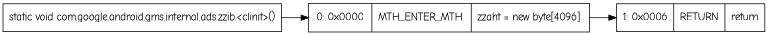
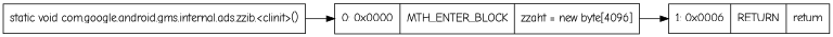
  digraph {
    rankdir=LR
    fontname="Comic Neue"
    node [shape=record fontname="Comic Neue"]
    edge [fontname="Comic Neue"]
-   n1 [label="{0\:\ 0x0000|MTH_ENTER_MTH\l|zzaht = new byte[4096]\l}"]
+   n1 [label="{0\:\ 0x0000|MTH_ENTER_BLOCK\l|zzaht = new byte[4096]\l}"]
    n2 [label="{1\:\ 0x0006|RETURN\l|return\l}"]
    n3 [label="{static void com.google.android.gms.internal.ads.zzib.\<clinit\>() }"]
    n1 -> n2
    n3 -> n1
  }
